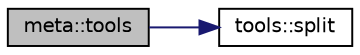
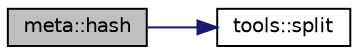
  digraph {
    rankdir=LR
    node [color=black fontname=Helvetica fontsize=10 shape=record style=filled]
-   n1 [fillcolor=grey75 fontcolor=black height=0.2 label="meta::tools" width=0.4]
+   n1 [fillcolor=grey75 fontcolor=black height=0.2 label="meta::hash" width=0.4]
    n2 [fillcolor=white height=0.2 label="tools::split" width=0.4]
    n1 -> n2 [color=midnightblue fontname=Helvetica fontsize=10 labelfontname=Helvetica labelfontsize=10 style=solid]
  }
